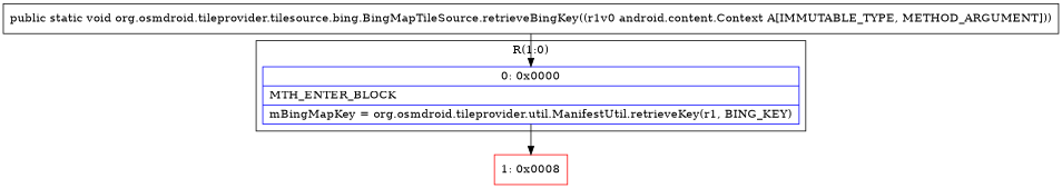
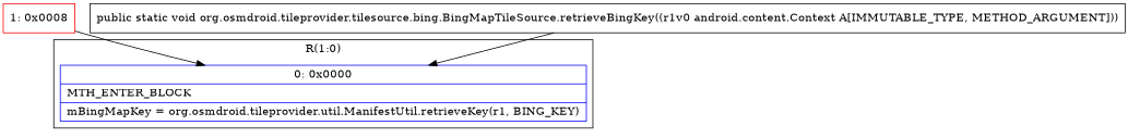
  digraph {
    node [shape=record]
    n1 [color=blue label="{0\:\ 0x0000|MTH_ENTER_BLOCK\l|mBingMapKey = org.osmdroid.tileprovider.util.ManifestUtil.retrieveKey(r1, BING_KEY)\l}"]
    n2 [color=red label="{1\:\ 0x0008}"]
    n3 [label="{public static void org.osmdroid.tileprovider.tilesource.bing.BingMapTileSource.retrieveBingKey((r1v0 android.content.Context A[IMMUTABLE_TYPE, METHOD_ARGUMENT])) }"]
    subgraph cluster_1 {
      label="R(1:0)"
      n1
    }
-   n1 -> n2
+   n2 -> n1
    n3 -> n1
  }
